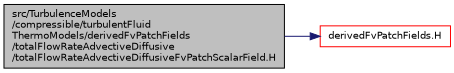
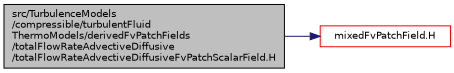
  digraph {
    rankdir=LR
    node [fontname=Helvetica fontsize=10 shape=record]
    n1 [color=black fillcolor=grey75 fontcolor=black height=0.2 label="src/TurbulenceModels\l/compressible/turbulentFluid\lThermoModels/derivedFvPatchFields\l/totalFlowRateAdvectiveDiffusive\l/totalFlowRateAdvectiveDiffusiveFvPatchScalarField.H" style=filled width=0.4]
-   n2 [color=red height=0.2 label="derivedFvPatchFields.H" width=0.4]
+   n2 [color=red height=0.2 label="mixedFvPatchField.H" width=0.4]
    n1 -> n2 [color=midnightblue fontname=Helvetica fontsize=10 labelfontname=Helvetica labelfontsize=10 style=solid]
  }
